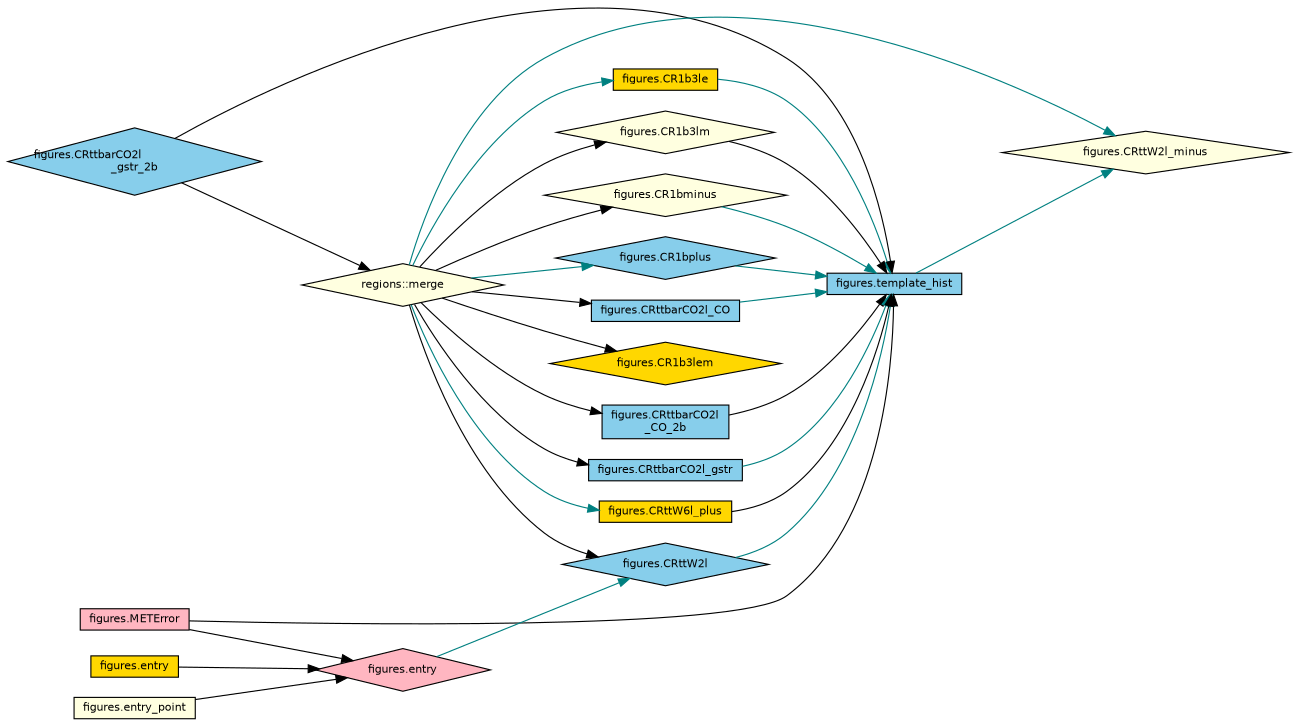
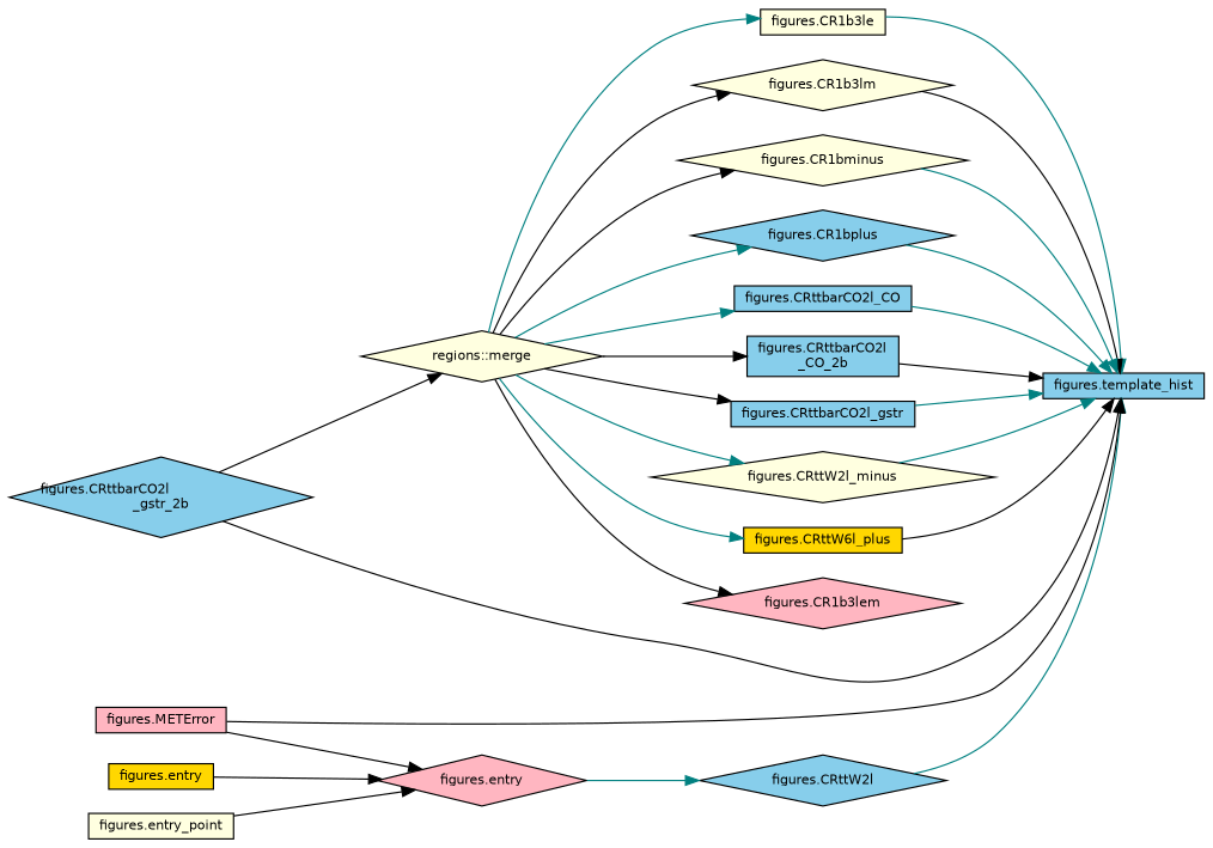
  digraph {
    rankdir=RL
    node [color=black fillcolor=skyblue fontname=Helvetica fontsize=10 shape=box style=filled]
    edge [color=black dir=back fontname=Helvetica fontsize=10 labelfontname=Helvetica labelfontsize=10 style=solid]
    n1 [fontcolor=black height=0.2 label="figures.template_hist" width=0.4]
-   n2 [fillcolor=gold height=0.2 label="figures.CR1b3le" width=0.4]
+   n2 [fillcolor=lightyellow height=0.2 label="figures.CR1b3le" width=0.4]
    n3 [fillcolor=lightyellow height=0.2 label="figures.CR1b3lm" shape=diamond width=0.4]
    n4 [fillcolor=lightyellow height=0.2 label="figures.CR1bminus" shape=diamond width=0.4]
    n5 [height=0.2 label="figures.CR1bplus" shape=diamond width=0.4]
    n6 [height=0.2 label="figures.CRttbarCO2l_CO" width=0.4]
    n7 [height=0.2 label="figures.CRttbarCO2l\l_CO_2b" width=0.4]
    n8 [height=0.2 label="figures.CRttbarCO2l_gstr" width=0.4]
    n9 [height=0.2 label="figures.CRttbarCO2l\l_gstr_2b" shape=diamond width=0.4]
    n10 [height=0.2 label="figures.CRttW2l" shape=diamond width=0.4]
    n11 [fillcolor=lightyellow height=0.2 label="figures.CRttW2l_minus" shape=diamond width=0.4]
    n12 [fillcolor=gold height=0.2 label="figures.CRttW6l_plus" width=0.4]
    n13 [fillcolor=lightpink height=0.2 label="figures.METError" width=0.4]
    n14 [fillcolor=lightyellow height=0.2 label="regions::merge" shape=diamond width=0.4]
-   n15 [fillcolor=gold height=0.2 label="figures.CR1b3lem" shape=diamond width=0.4]
+   n15 [fillcolor=lightpink height=0.2 label="figures.CR1b3lem" shape=diamond width=0.4]
    n16 [fillcolor=lightpink height=0.2 label="figures.entry" shape=diamond width=0.4]
    n17 [fillcolor=gold height=0.2 label="figures.entry" width=0.4]
    n18 [fillcolor=lightyellow height=0.2 label="figures.entry_point" width=0.4]
    n1 -> n2 [color=teal]
    n1 -> n3
    n1 -> n4 [color=teal]
    n1 -> n5 [color=teal]
    n1 -> n6 [color=teal]
    n1 -> n7
    n1 -> n8 [color=teal]
    n1 -> n9
    n1 -> n10 [color=teal]
-   n11 -> n1 [color=teal]
+   n1 -> n11 [color=teal]
    n1 -> n12
    n1 -> n13
    n2 -> n14 [color=teal]
    n3 -> n14
    n4 -> n14
    n5 -> n14 [color=teal]
-   n6 -> n14
+   n6 -> n14 [color=teal]
    n7 -> n14
    n8 -> n14
-   n10 -> n14
    n10 -> n16 [color=teal]
    n11 -> n14 [color=teal]
    n12 -> n14 [color=teal]
    n14 -> n9
    n15 -> n14
    n16 -> n13
    n16 -> n17
    n16 -> n18
  }
